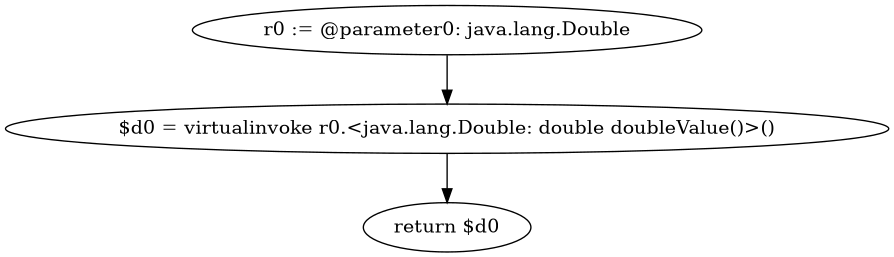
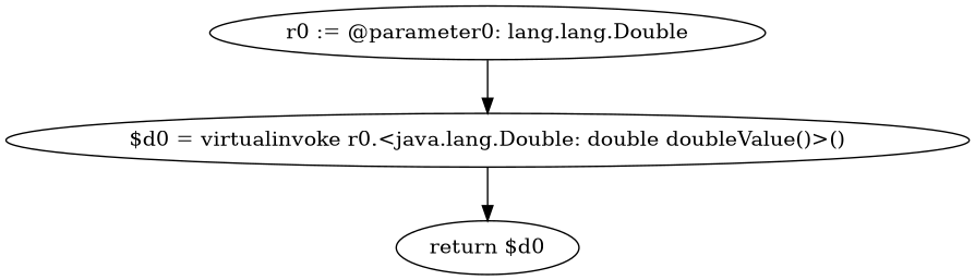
  digraph {
-   "r0 := @parameter0: java.lang.Double"
+   "r0 := @parameter0: java.lang.Double" [label="r0 := @parameter0: lang.lang.Double"]
    "$d0 = virtualinvoke r0.<java.lang.Double: double doubleValue()>()"
    "return $d0"
    "r0 := @parameter0: java.lang.Double" -> "$d0 = virtualinvoke r0.<java.lang.Double: double doubleValue()>()"
    "$d0 = virtualinvoke r0.<java.lang.Double: double doubleValue()>()" -> "return $d0"
  }
